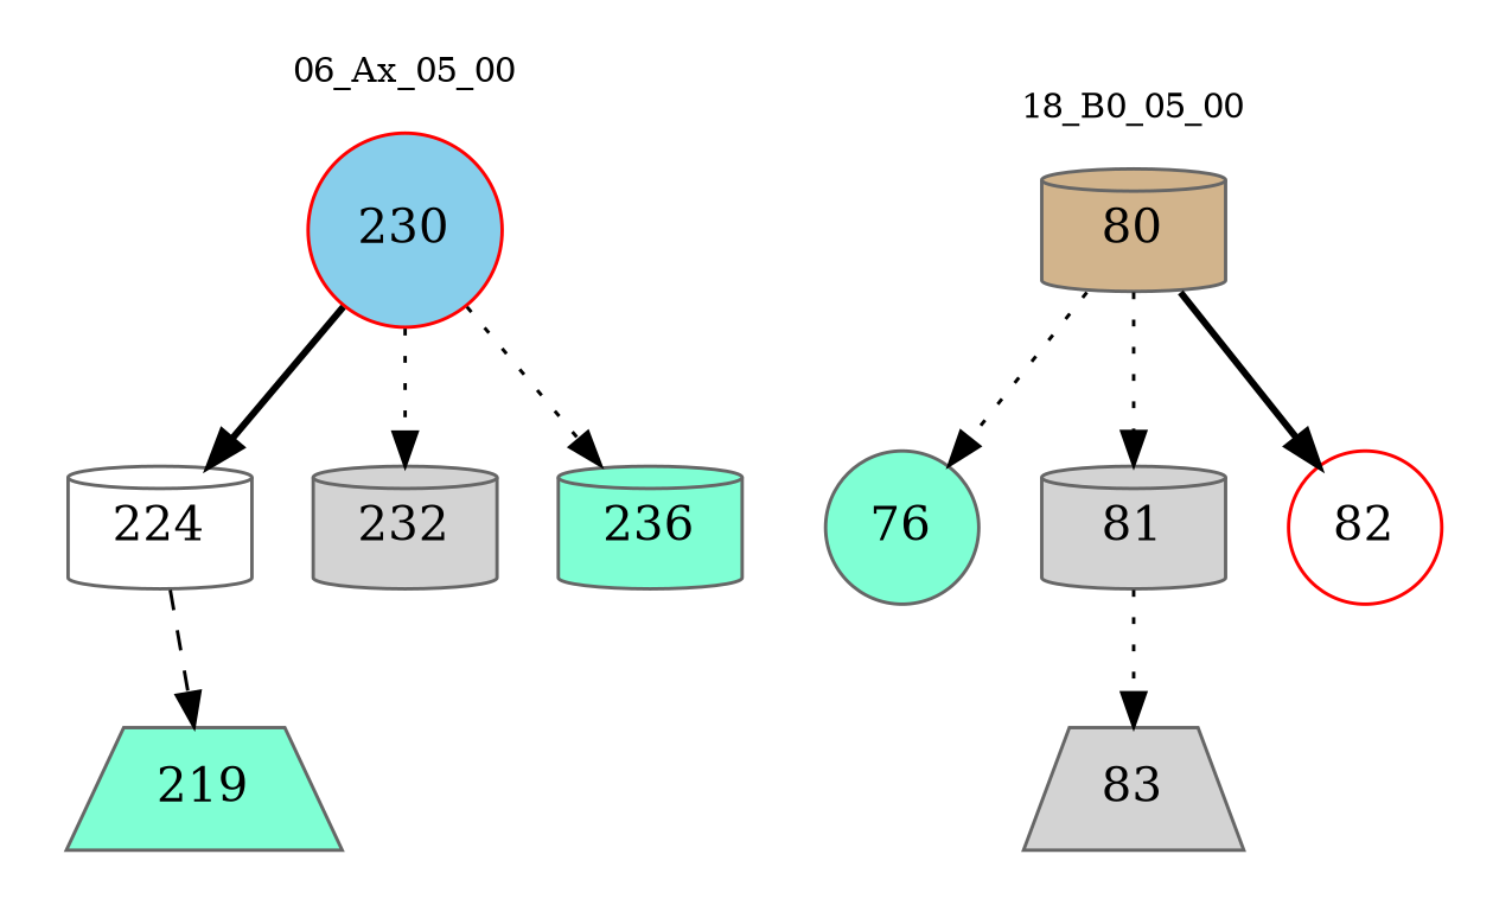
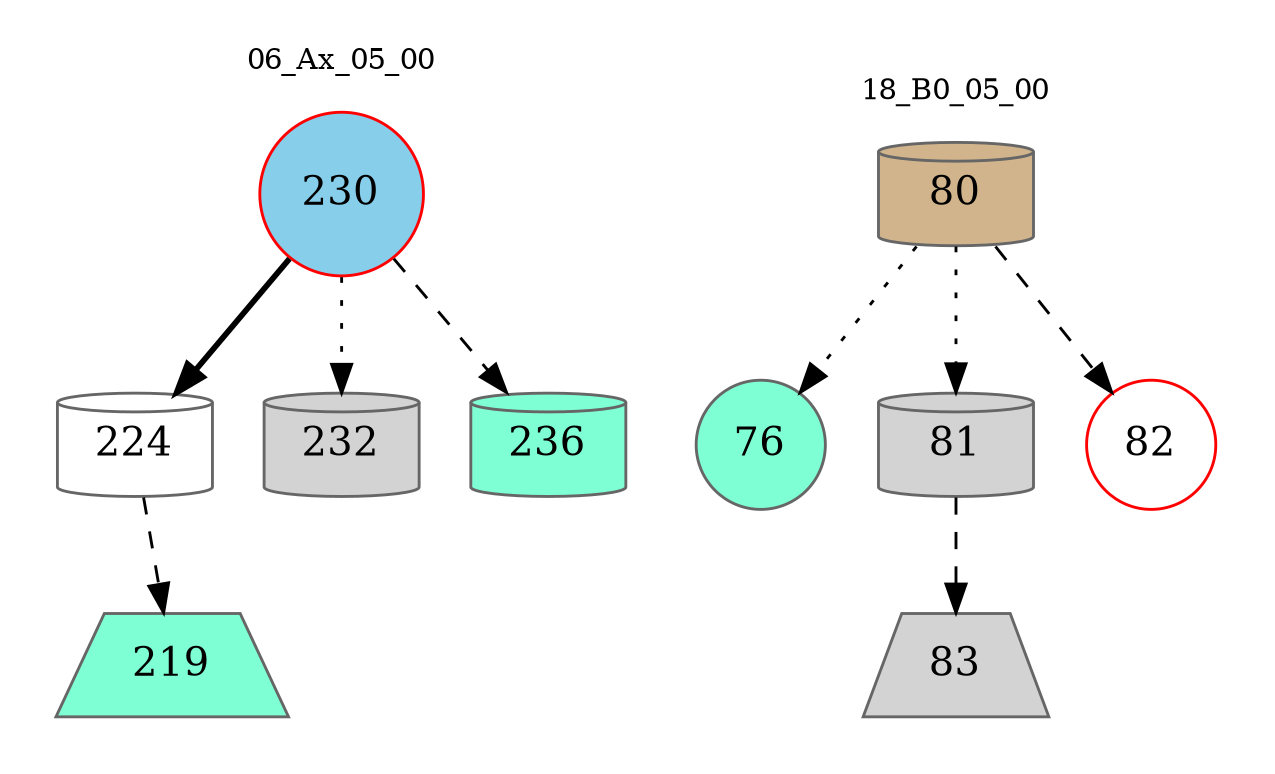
  digraph {
    node [color=gray40 fillcolor=lightgrey shape=cylinder style=filled]
    edge [color=black style=dotted]
    n1 [color=red fillcolor=skyblue label=230 shape=circle]
    n2 [fillcolor=white label=224]
    n3 [label=232]
    n4 [fillcolor=aquamarine label=236]
    n5 [fillcolor=aquamarine label=219 shape=trapezium]
    n6 [fillcolor=tan label=80]
    n7 [fillcolor=aquamarine label=76 shape=circle]
    n8 [label=81]
    n9 [color=red fillcolor=white label=82 shape=circle]
    n10 [label=83 shape=trapezium]
    subgraph cluster_1 {
      color=white
      fontsize=10
      label="06_Ax_05_00"
      n1
      n2
      n3
      n4
      n5
    }
    subgraph cluster_2 {
      color=white
      fontsize=10
      label="18_B0_05_00"
      n6
      n7
      n8
      n9
      n10
    }
    n1 -> n2 [style=bold]
    n1 -> n3
-   n1 -> n4
+   n1 -> n4 [style=dashed]
    n2 -> n5 [style=dashed]
    n6 -> n7
    n6 -> n8
-   n6 -> n9 [style=bold]
-   n8 -> n10
+   n6 -> n9 [style=dashed]
+   n8 -> n10 [style=dashed]
  }
